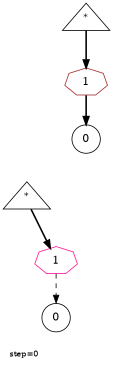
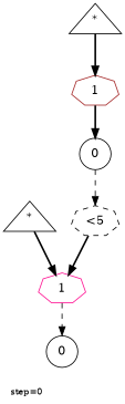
  digraph {
    fontsize=10
    label="step=0"
    labeljust=left
    labelloc=bottom
    node [color=black labelfontcolor=black peripheries=1 shape=septagon]
    edge [color=black style=bold]
    n1 [label=<<SUP>*</SUP>> shape=triangle]
    n2 [color=deeppink label=1 labelfontcolor=""]
    n3 [label=<<SUP>*</SUP>> shape=triangle]
    n4 [color=brown label=1 labelfontcolor=""]
    n5 [label=<0> shape=circle]
+   n6 [label=<&lt;5> style=dashed labelfontcolor=""]
    n7 [label=<0> shape=circle]
    n1 -> n2
    n2 -> n7 [style=dashed]
    n3 -> n4
    n4 -> n5
+   n5 -> n6 [style=dashed]
+   n6 -> n2
  }
